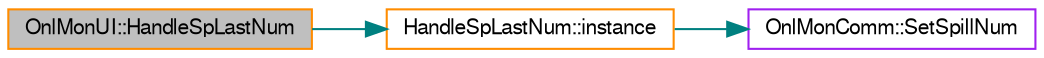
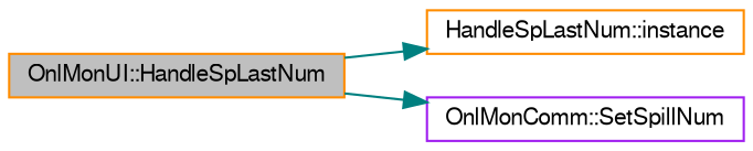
  digraph {
    rankdir=LR
    node [color=darkorange fontname=FreeSans fontsize=10 shape=record]
    edge [color=teal fontname=FreeSans fontsize=10 labelfontname=FreeSans labelfontsize=10 style=solid]
    n1 [fillcolor=grey75 fontcolor=black height=0.2 label="OnlMonUI::HandleSpLastNum" style=filled width=0.4]
    n2 [height=0.2 label="HandleSpLastNum::instance" width=0.4]
    n3 [color=purple height=0.2 label="OnlMonComm::SetSpillNum" width=0.4]
    n1 -> n2
-   n2 -> n3
+   n1 -> n3
  }
